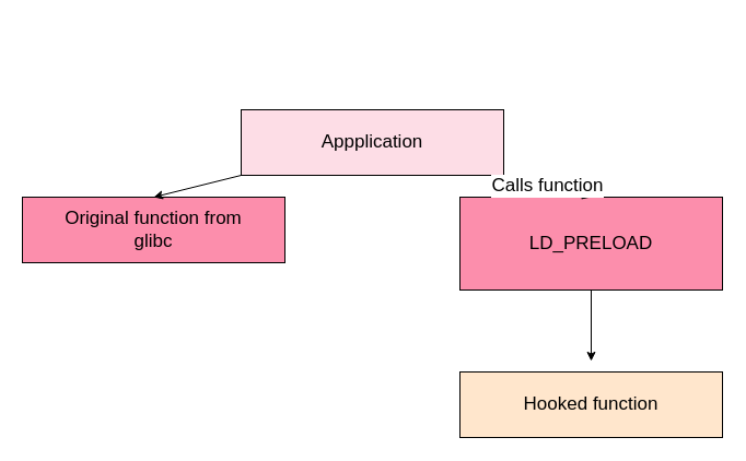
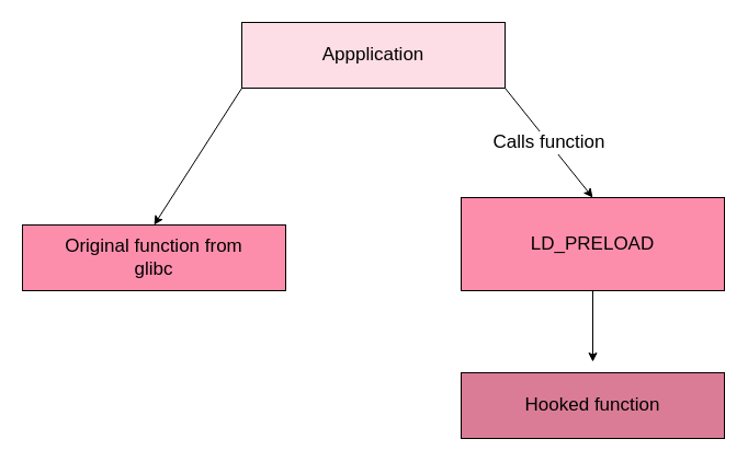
  <mxCell id="0" />
  <mxCell id="1" parent="0" />
- <mxCell id="2" value="&lt;font style=&quot;font-size: 17px;&quot;&gt;Appplication&lt;/font&gt;" style="rounded=0;whiteSpace=wrap;html=1;fillColor=#FDDDE6;" vertex="1" parent="1"><mxGeometry x="220" y="100" width="240" height="60" as="geometry" /></mxCell>
- <mxCell id="3" value="&lt;div style=&quot;font-size: 17px;&quot;&gt;&lt;font style=&quot;font-size: 17px;&quot;&gt;Original function from &lt;br&gt;&lt;/font&gt;&lt;/div&gt;&lt;div style=&quot;font-size: 17px;&quot;&gt;&lt;font style=&quot;font-size: 17px;&quot;&gt;glibc&lt;font style=&quot;font-size: 17px;&quot;&gt;&lt;br&gt;&lt;/font&gt;&lt;/font&gt;&lt;/div&gt;" style="rounded=0;whiteSpace=wrap;html=1;fillColor=#FC8EAC;" vertex="1" parent="1"><mxGeometry x="20" y="180" width="240" height="60" as="geometry" /></mxCell>
+ <mxCell id="2" value="&lt;font style=&quot;font-size: 17px;&quot;&gt;Appplication&lt;/font&gt;" style="rounded=0;whiteSpace=wrap;html=1;fillColor=#FDDDE6;" vertex="1" parent="1"><mxGeometry x="220" y="20" width="240" height="60" as="geometry" /></mxCell>
+ <mxCell id="3" value="&lt;div style=&quot;font-size: 17px;&quot;&gt;&lt;font style=&quot;font-size: 17px;&quot;&gt;Original function from &lt;br&gt;&lt;/font&gt;&lt;/div&gt;&lt;div style=&quot;font-size: 17px;&quot;&gt;&lt;font style=&quot;font-size: 17px;&quot;&gt;glibc&lt;font style=&quot;font-size: 17px;&quot;&gt;&lt;br&gt;&lt;/font&gt;&lt;/font&gt;&lt;/div&gt;" style="rounded=0;whiteSpace=wrap;html=1;fillColor=#FC8EAC;" vertex="1" parent="1"><mxGeometry x="20" y="205" width="240" height="60" as="geometry" /></mxCell>
  <mxCell id="4" value="&lt;font style=&quot;font-size: 17px;&quot;&gt;LD_PRELOAD&lt;/font&gt;" style="rounded=0;whiteSpace=wrap;html=1;fillColor=#FC8EAC;" vertex="1" parent="1"><mxGeometry x="420" y="180" width="240" height="85" as="geometry" /></mxCell>
- <mxCell id="5" value="&lt;font style=&quot;font-size: 17px;&quot;&gt;Hooked function&lt;br&gt;&lt;/font&gt;" style="rounded=0;whiteSpace=wrap;html=1;fillColor=#ffe6cc;" vertex="1" parent="1"><mxGeometry x="420" y="340" width="240" height="60" as="geometry" /></mxCell>
+ <mxCell id="5" value="&lt;font style=&quot;font-size: 17px;&quot;&gt;Hooked function&lt;br&gt;&lt;/font&gt;" style="rounded=0;whiteSpace=wrap;html=1;fillColor=#DB7C96;" vertex="1" parent="1"><mxGeometry x="420" y="340" width="240" height="60" as="geometry" /></mxCell>
  <mxCell id="6" value="" style="endArrow=classic;html=1;rounded=0;entryX=0.5;entryY=0;entryDx=0;entryDy=0;exitX=0;exitY=1;exitDx=0;exitDy=0;" edge="1" parent="1" source="2" target="3"><mxGeometry width="50" height="50" relative="1" as="geometry"><mxPoint x="300" y="220" as="sourcePoint" /><mxPoint x="350" y="170" as="targetPoint" /></mxGeometry></mxCell>
  <mxCell id="7" value="&lt;font style=&quot;font-size: 17px;&quot;&gt;Calls function&lt;br&gt;&lt;/font&gt;" style="endArrow=classic;html=1;rounded=0;entryX=0.5;entryY=0;entryDx=0;entryDy=0;exitX=1;exitY=1;exitDx=0;exitDy=0;" edge="1" parent="1" source="2" target="4"><mxGeometry width="50" height="50" relative="1" as="geometry"><mxPoint x="300" y="220" as="sourcePoint" /><mxPoint x="350" y="170" as="targetPoint" /></mxGeometry></mxCell>
  <mxCell id="8" value="" style="endArrow=classic;html=1;rounded=0;exitX=0.5;exitY=1;exitDx=0;exitDy=0;" edge="1" parent="1" source="4"><mxGeometry width="50" height="50" relative="1" as="geometry"><mxPoint x="300" y="240" as="sourcePoint" /><mxPoint x="540" y="330" as="targetPoint" /></mxGeometry></mxCell>
